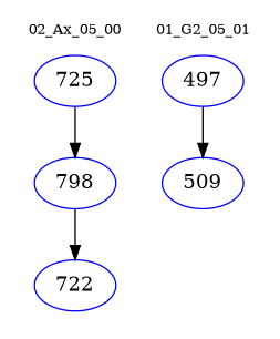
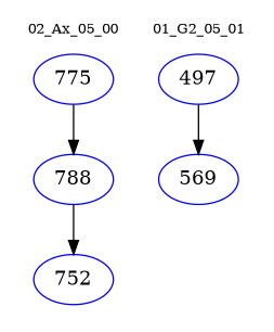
  digraph {
    node [color=blue]
    edge [color=black]
-   n1 [label=725]
-   n2 [label=798]
-   n3 [label=722]
+   n1 [label=775]
+   n2 [label=788]
+   n3 [label=752]
    n4 [label=497]
-   n5 [label=509]
+   n5 [label=569]
    subgraph cluster_1 {
      color=white
      fontsize=10
      label="02_Ax_05_00"
      n1
      n2
      n3
    }
    subgraph cluster_2 {
      color=white
      fontsize=10
      label="01_G2_05_01"
      n4
      n5
    }
    n1 -> n2
    n2 -> n3
    n4 -> n5
  }
